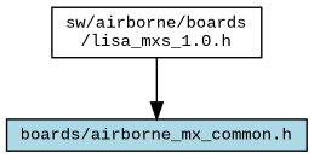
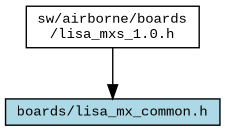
  digraph {
    fontname="Liberation Mono"
    node [color=black fontname="Liberation Mono" fontsize=10 shape=record style=filled]
    n1 [fillcolor=white fontcolor=black height=0.2 label="sw/airborne/boards\l/lisa_mxs_1.0.h" width=0.4]
-   n2 [fillcolor=lightblue height=0.2 label="boards/airborne_mx_common.h" width=0.4]
+   n2 [fillcolor=lightblue height=0.2 label="boards/lisa_mx_common.h" width=0.4]
    n1 -> n2 [color=black fontname="Liberation Mono" fontsize=10 labelfontname=FreeSans labelfontsize=10 style=solid]
  }
